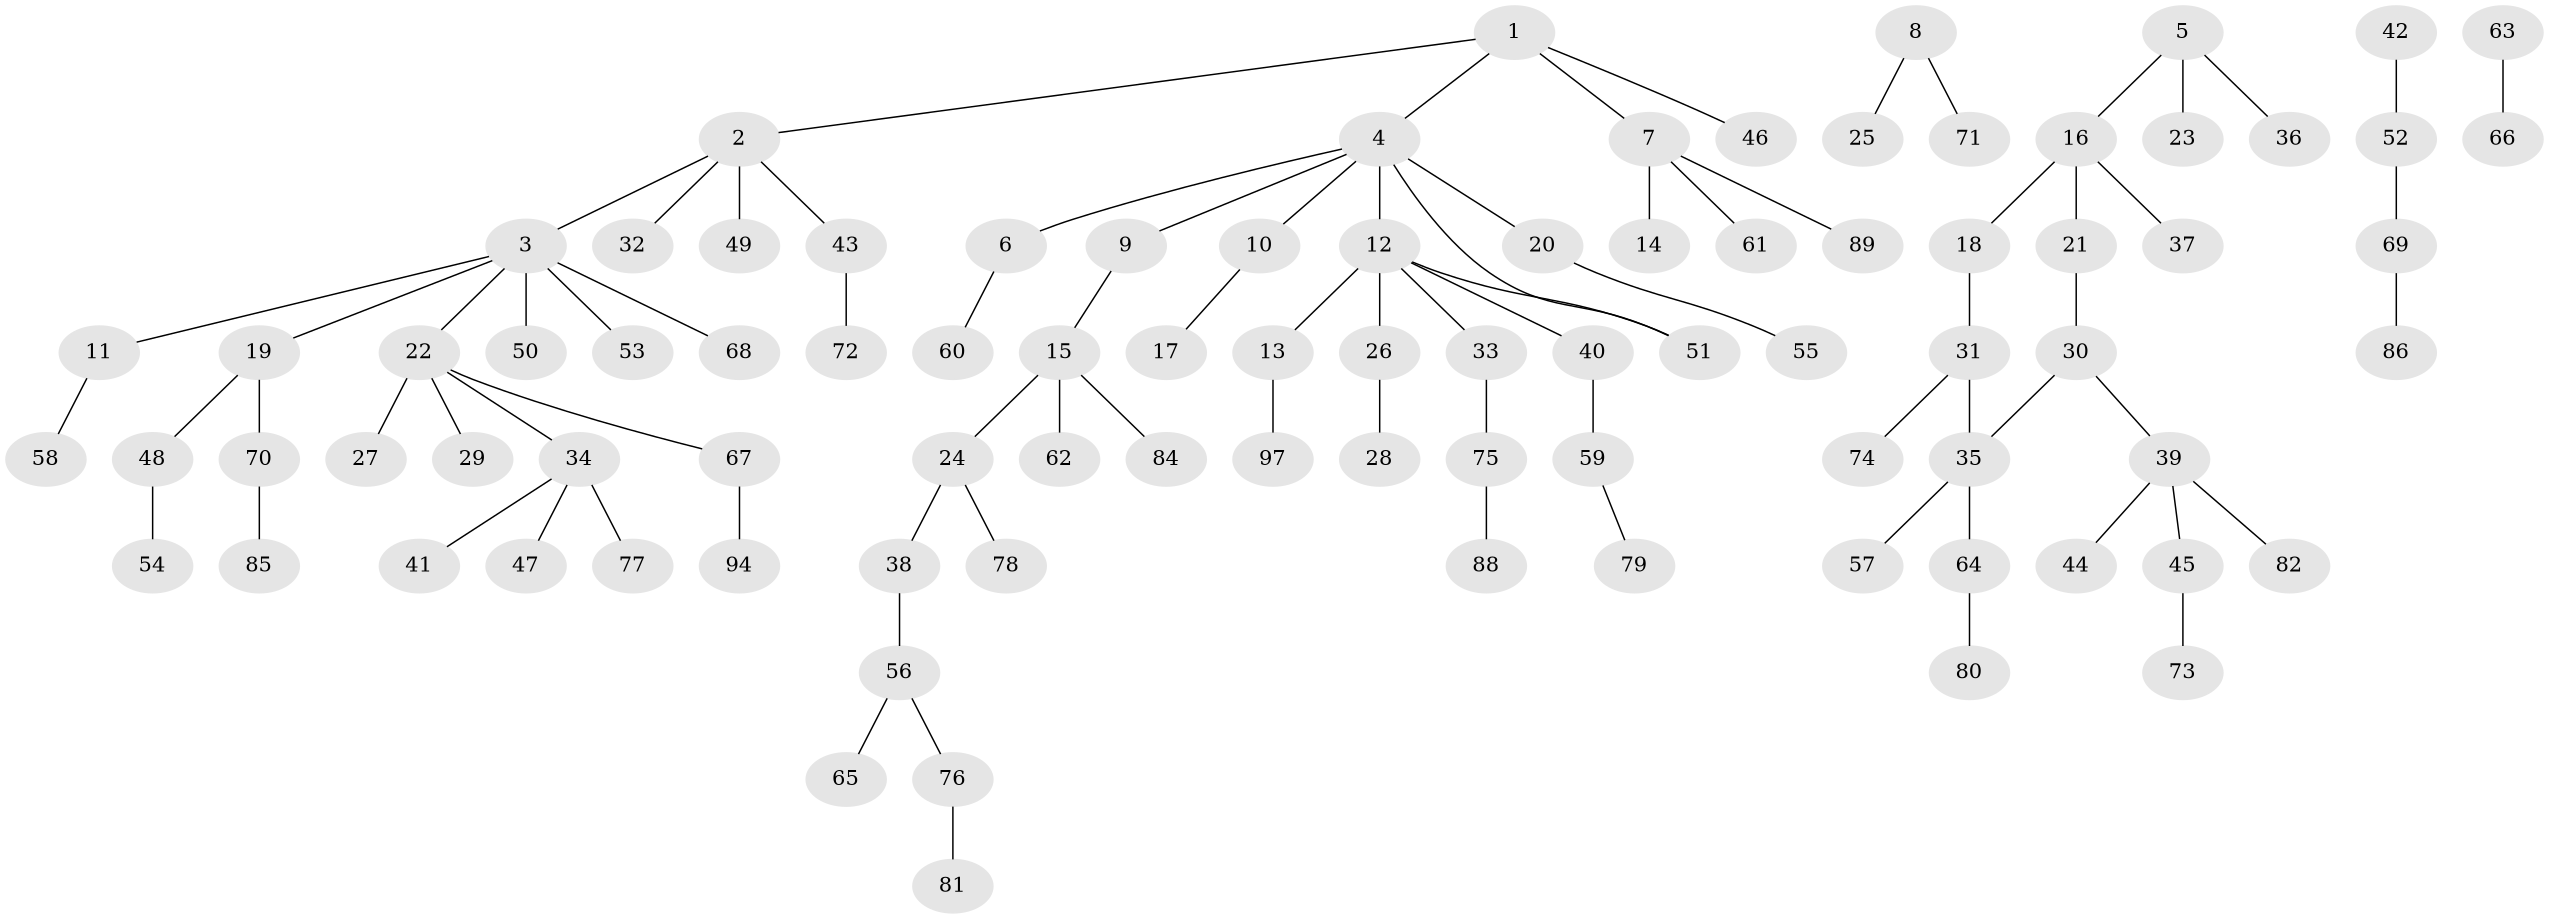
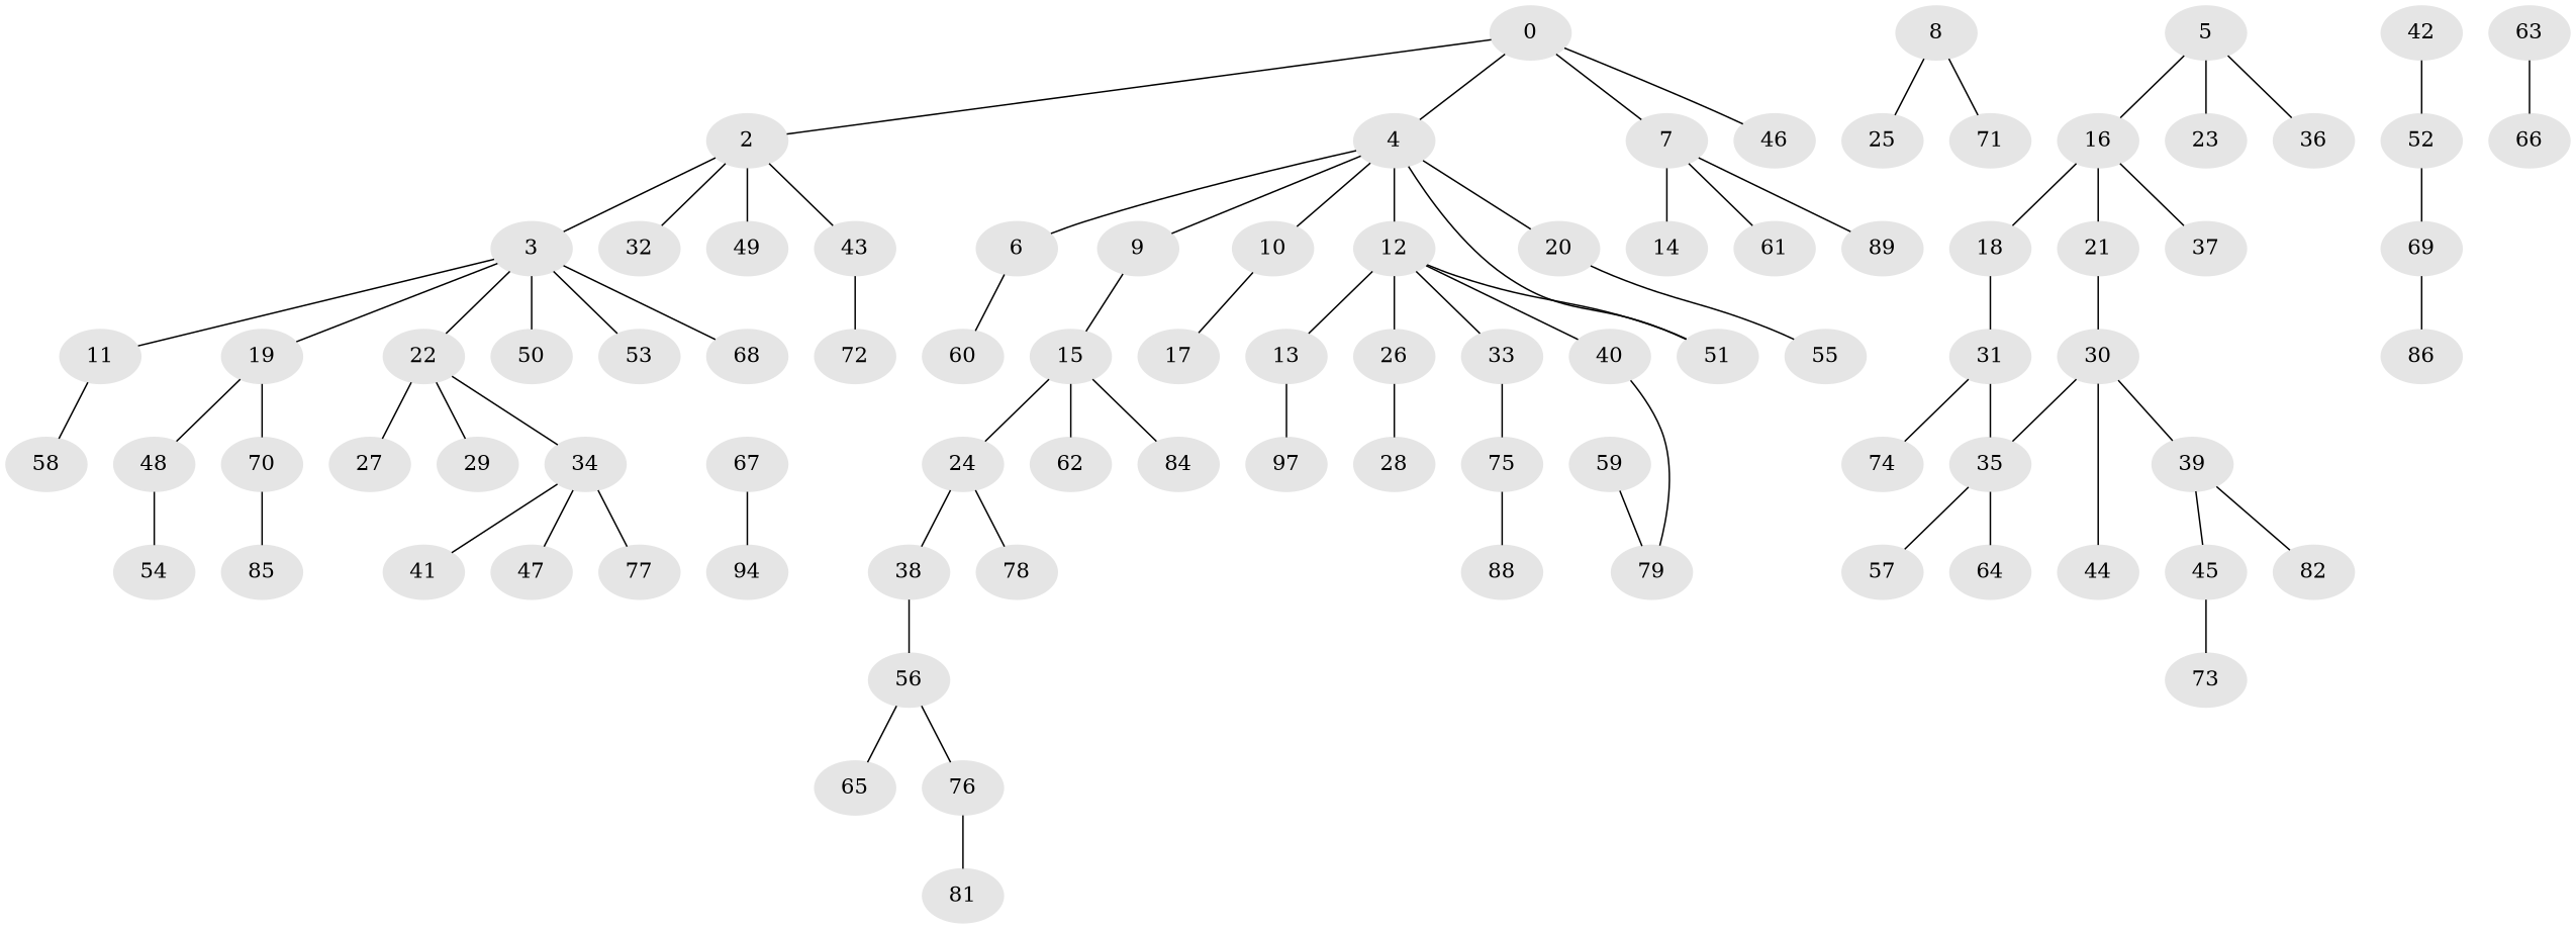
  graph {
    node [color=gray90 style=filled]
-   1
+   1 [label=0]
    2
    4
    7
    46
    3
    32
    49
    43
    6
    9
    10
    12
    20
    51
    14
    61
    89
    8
    25
    71
    11
    19
    22
    50
    53
    68
    5
    16
    23
    36
    58
    48
    70
    27
    29
    34
    67
    60
    15
    17
    13
    26
    33
    40
    55
    42
    52
    18
    21
    37
    n52 [label=97]
    28
    75
    59
    24
    62
    84
    38
    78
    31
    30
    35
    74
    54
    85
    39
    44
    41
    47
    77
    n72 [label=94]
    56
    57
    64
    45
    82
    63
    66
    72
    88
-   80
    65
    76
    73
    79
    69
    86
    81
    1 -- 2
    1 -- 4
    1 -- 7
    1 -- 46
    2 -- 3
    2 -- 32
    2 -- 49
    2 -- 43
    4 -- 6
    4 -- 9
    4 -- 10
    4 -- 12
    4 -- 20
    4 -- 51
    7 -- 14
    7 -- 61
    7 -- 89
    3 -- 11
    3 -- 19
    3 -- 22
    3 -- 50
    3 -- 53
    3 -- 68
    43 -- 72
    6 -- 60
    9 -- 15
    10 -- 17
    12 -- 51
    12 -- 13
    12 -- 26
    12 -- 33
    12 -- 40
    20 -- 55
    8 -- 25
    8 -- 71
    11 -- 58
    19 -- 48
    19 -- 70
    22 -- 27
    22 -- 29
    22 -- 34
-   22 -- 67
    5 -- 16
    5 -- 23
    5 -- 36
    16 -- 18
    16 -- 21
    16 -- 37
    48 -- 54
    70 -- 85
    34 -- 41
    34 -- 47
    34 -- 77
    67 -- n72
    15 -- 24
    15 -- 62
    15 -- 84
    13 -- n52
    26 -- 28
    33 -- 75
-   40 -- 59
+   40 -- 79
    42 -- 52
    52 -- 69
    18 -- 31
    21 -- 30
    75 -- 88
    59 -- 79
    24 -- 38
    24 -- 78
    38 -- 56
    31 -- 35
    31 -- 74
    30 -- 35
    30 -- 39
-   39 -- 44
+   30 -- 44
    35 -- 57
    35 -- 64
    39 -- 45
    39 -- 82
    56 -- 65
    56 -- 76
-   64 -- 80
    45 -- 73
    63 -- 66
    76 -- 81
    69 -- 86
  }
